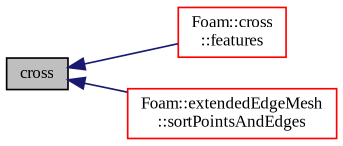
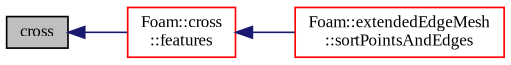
  digraph {
    fontname="Liberation Serif"
    rankdir=LR
    node [color=red fontname="Liberation Serif" fontsize=10 shape=record]
    edge [color=midnightblue dir=back fontname="Liberation Serif" fontsize=10 labelfontname=FreeSans labelfontsize=10 style=solid]
    n1 [color=black fillcolor=grey75 fontcolor=black height=0.2 label=cross style=filled width=0.4]
    n2 [height=0.2 label="Foam::cross\l::features" width=0.4]
    n3 [height=0.2 label="Foam::extendedEdgeMesh\l::sortPointsAndEdges" width=0.4]
    n1 -> n2
-   n1 -> n3
+   n2 -> n3
  }
